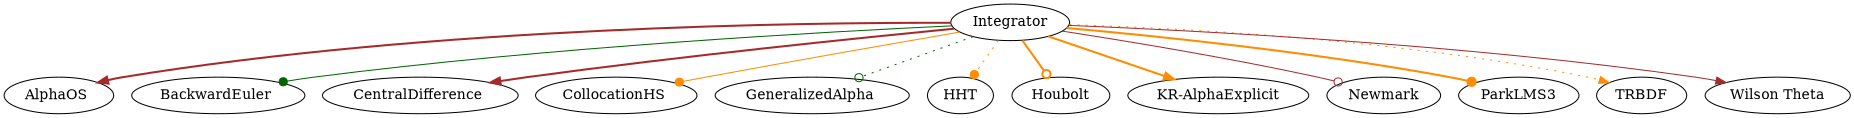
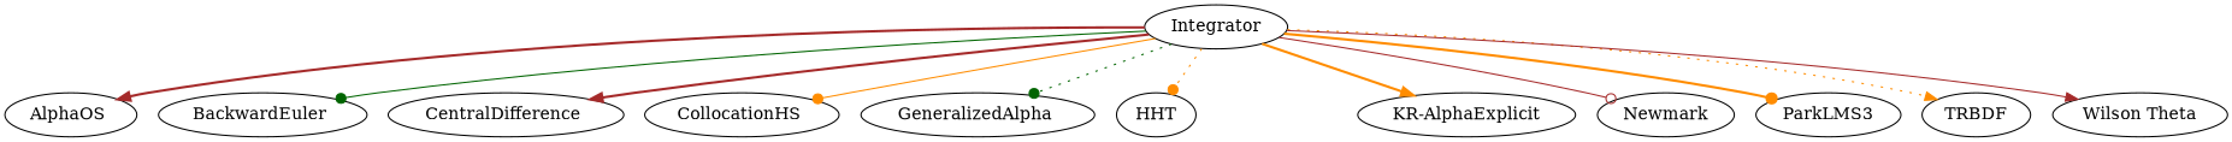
  digraph {
    edge [arrowhead=normal color=darkorange style=bold]
    Integrator
    "AlphaOS "
    "BackwardEuler "
    "CentralDifference "
    "CollocationHS "
    "GeneralizedAlpha "
    HHT
-   Houbolt
    "KR-AlphaExplicit"
    Newmark
    ParkLMS3
    TRBDF
    "Wilson Theta"
    Integrator -> "AlphaOS " [color=brown]
    Integrator -> "BackwardEuler " [arrowhead=dot color=darkgreen style=solid]
    Integrator -> "CentralDifference " [color=brown]
    Integrator -> "CollocationHS " [arrowhead=dot style=solid]
-   Integrator -> "GeneralizedAlpha " [arrowhead=odot color=darkgreen style=dotted]
+   Integrator -> "GeneralizedAlpha " [arrowhead=dot color=darkgreen style=dotted]
    Integrator -> HHT [arrowhead=dot style=dotted]
-   Integrator -> Houbolt [arrowhead=odot]
    Integrator -> "KR-AlphaExplicit"
    Integrator -> Newmark [arrowhead=odot color=brown style=solid]
    Integrator -> ParkLMS3 [arrowhead=dot]
    Integrator -> TRBDF [style=dotted]
    Integrator -> "Wilson Theta" [color=brown style=solid]
  }
